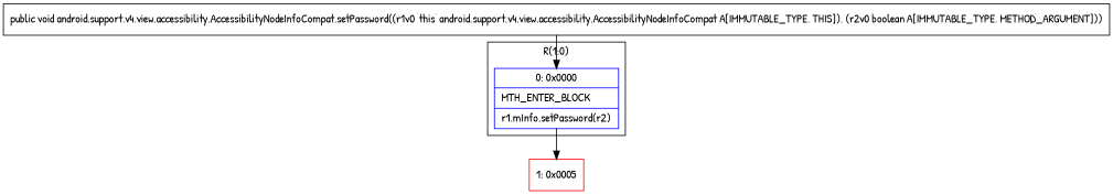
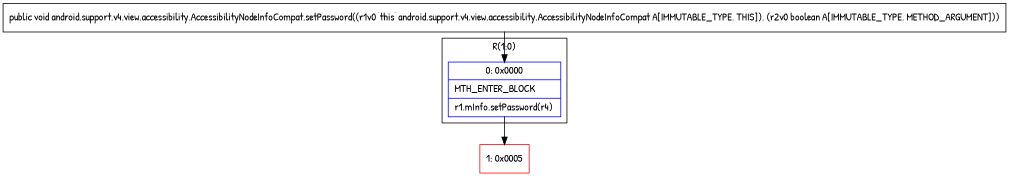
  digraph {
    fontname="Patrick Hand"
    node [shape=record fontname="Patrick Hand"]
    edge [fontname="Patrick Hand"]
-   n1 [color=blue label="{0\:\ 0x0000|MTH_ENTER_BLOCK\l|r1.mInfo.setPassword(r2)\l}"]
+   n1 [color=blue label="{0\:\ 0x0000|MTH_ENTER_BLOCK\l|r1.mInfo.setPassword(r4)\l}"]
    n2 [color=red label="{1\:\ 0x0005}"]
    n3 [label="{public void android.support.v4.view.accessibility.AccessibilityNodeInfoCompat.setPassword((r1v0 'this' android.support.v4.view.accessibility.AccessibilityNodeInfoCompat A[IMMUTABLE_TYPE, THIS]), (r2v0 boolean A[IMMUTABLE_TYPE, METHOD_ARGUMENT])) }"]
    subgraph cluster_1 {
      label="R(1:0)"
      n1
    }
    n1 -> n2
    n3 -> n1
  }
